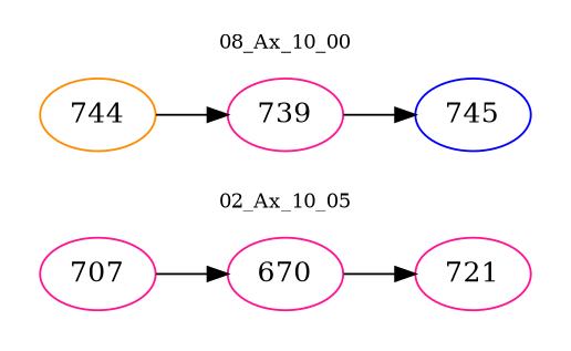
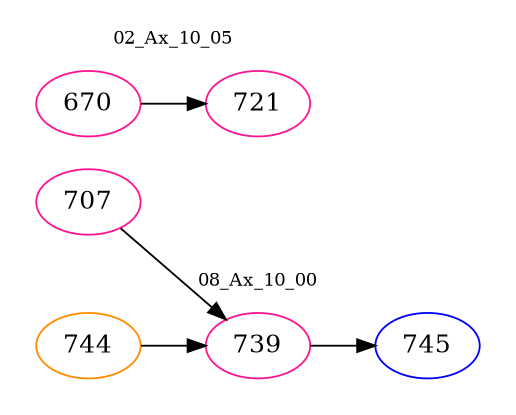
  digraph {
    rankdir=LR
    node [color=deeppink]
    edge [color=black style=solid]
    n1 [label=707]
    n2 [label=670]
    n3 [label=721]
    n4 [color=darkorange label=744]
    n5 [label=739]
    n6 [color=blue label=745]
    subgraph cluster_1 {
      color=white
      fontsize=10
      label="02_Ax_10_05"
      n1
      n2
      n3
    }
    subgraph cluster_2 {
      color=white
      fontsize=10
      label="08_Ax_10_00"
      n4
      n5
      n6
    }
-   n1 -> n2
+   n1 -> n5
    n2 -> n3
    n4 -> n5
    n5 -> n6
  }
